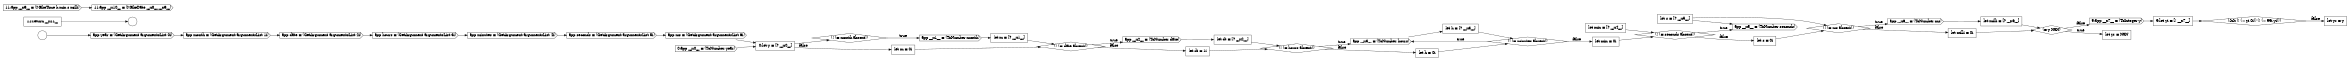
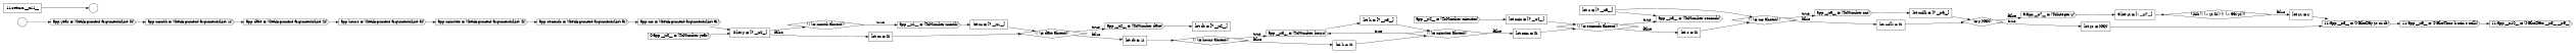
  digraph {
    rankdir=LR
    node [color=black fillcolor=white shape=cds style=filled]
    edge [color=black]
    n1 [label=<<font color="black">app __x1__ = (ToNumber month)</font>>]
    n2 [label=<<font color="black">     <table border="0" cellborder="1" cellspacing="0" cellpadding="10">       <tr><td align="left">let m = [? __x1__]</td></tr>     </table>   </font>> margin=0 shape=none]
    n3 [label=<<font color="black">(! (= date absent))</font>> shape=diamond]
    n4 [label=<<font color="black">     <table border="0" cellborder="1" cellspacing="0" cellpadding="10">       <tr><td align="left">let h = [? __x3__]</td></tr>     </table>   </font>> margin=0 shape=none]
    n5 [label=<<font color="black">(! (= minutes absent))</font>> shape=diamond]
    n6 [label=<<font color="black">app __x3__ = (ToNumber hours)</font>>]
    n7 [label=<<font color="black">     <table border="0" cellborder="1" cellspacing="0" cellpadding="10">       <tr><td align="left">let min = 0i</td></tr>     </table>   </font>> margin=0 shape=none]
    n8 [label=<<font color="black">     <table border="0" cellborder="1" cellspacing="0" cellpadding="10">       <tr><td align="left">let min = [? __x4__]</td></tr>     </table>   </font>> margin=0 shape=none]
    n9 [label=<<font color="black">(! (= seconds absent))</font>> shape=diamond]
    n10 [label=<<font color="black">     <table border="0" cellborder="1" cellspacing="0" cellpadding="10">       <tr><td align="left">let s = 0i</td></tr>     </table>   </font>> margin=0 shape=none]
    n11 [label=<<font color="black">app __x5__ = (ToNumber seconds)</font>>]
    n12 [label=<<font color="black">app ms = (GetArgument argumentsList 6i)</font>>]
    n13 [label=<<font color="black">     <table border="0" cellborder="1" cellspacing="0" cellpadding="10">       <tr><td align="left">0:let y = [? __x0__]</td></tr>     </table>   </font>> margin=0 shape=none]
    n14 [label=<<font color="black">0:app __x0__ = (ToNumber year)</font>>]
    n15 [label=<<font color="black">     <table border="0" cellborder="1" cellspacing="0" cellpadding="10">       <tr><td align="left">11:return __x11__</td></tr>     </table>   </font>> margin=0 shape=none]
    n16 [label=" " shape=circle]
    n17 [label=<<font color="black">9:app __x7__ = (ToInteger y)</font>>]
    n18 [label=<<font color="black">     <table border="0" cellborder="1" cellspacing="0" cellpadding="10">       <tr><td align="left">9:let yi = [! __x7__]</td></tr>     </table>   </font>> margin=0 shape=none]
    n19 [label=<<font color="black">(&amp;&amp; (! (&lt; yi 0i)) (! (&lt; 99i yi)))</font>> shape=diamond]
    n20 [label=<<font color="black">(! (= hours absent))</font>> shape=diamond]
    n21 [label=<<font color="black">     <table border="0" cellborder="1" cellspacing="0" cellpadding="10">       <tr><td align="left">let h = 0i</td></tr>     </table>   </font>> margin=0 shape=none]
    n22 [label=<<font color="black">app __x2__ = (ToNumber date)</font>>]
    n23 [label=<<font color="black">     <table border="0" cellborder="1" cellspacing="0" cellpadding="10">       <tr><td align="left">let dt = [? __x2__]</td></tr>     </table>   </font>> margin=0 shape=none]
    n24 [label=<<font color="black">(! (= month absent))</font>> shape=diamond]
    n25 [label=<<font color="black">     <table border="0" cellborder="1" cellspacing="0" cellpadding="10">       <tr><td align="left">let m = 0i</td></tr>     </table>   </font>> margin=0 shape=none]
    n26 [label=<<font color="black">     <table border="0" cellborder="1" cellspacing="0" cellpadding="10">       <tr><td align="left">let s = [? __x5__]</td></tr>     </table>   </font>> margin=0 shape=none]
    n27 [label=<<font color="black">(! (= ms absent))</font>> shape=diamond]
    n28 [label=<<font color="black">app __x6__ = (ToNumber ms)</font>>]
    n29 [label=<<font color="black">     <table border="0" cellborder="1" cellspacing="0" cellpadding="10">       <tr><td align="left">let milli = 0i</td></tr>     </table>   </font>> margin=0 shape=none]
    n30 [label=<<font color="black">(= y NaN)</font>> shape=diamond]
    n31 [label=<<font color="black">     <table border="0" cellborder="1" cellspacing="0" cellpadding="10">       <tr><td align="left">let yr = NaN</td></tr>     </table>   </font>> margin=0 shape=none]
+   n32 [label=<<font color="black">11:app __x8__ = (MakeDay yr m dt)</font>>]
    n33 [label=<<font color="black">11:app __x9__ = (MakeTime h min s milli)</font>>]
    n34 [label=<<font color="black">11:app __x10__ = (MakeDate __x8__ __x9__)</font>>]
    n35 [label=<<font color="black">app year = (GetArgument argumentsList 0i)</font>>]
    n36 [label=<<font color="black">app month = (GetArgument argumentsList 1i)</font>>]
    n37 [label=<<font color="black">app date = (GetArgument argumentsList 2i)</font>>]
    n38 [label=<<font color="black">     <table border="0" cellborder="1" cellspacing="0" cellpadding="10">       <tr><td align="left">let milli = [? __x6__]</td></tr>     </table>   </font>> margin=0 shape=none]
    n39 [label=<<font color="black">app minutes = (GetArgument argumentsList 4i)</font>>]
    n40 [label=<<font color="black">app seconds = (GetArgument argumentsList 5i)</font>>]
    n41 [label=<<font color="black">     <table border="0" cellborder="1" cellspacing="0" cellpadding="10">       <tr><td align="left">let dt = 1i</td></tr>     </table>   </font>> margin=0 shape=none]
    n42 [label=<<font color="black">app hours = (GetArgument argumentsList 3i)</font>>]
+   n43 [label=<<font color="black">app __x4__ = (ToNumber minutes)</font>>]
    n44 [label=<<font color="black">     <table border="0" cellborder="1" cellspacing="0" cellpadding="10">       <tr><td align="left">let yr = y</td></tr>     </table>   </font>> margin=0 shape=none]
    n45 [label=" " shape=circle]
    n1 -> n2
    n2 -> n3
    n3 -> n22 [label=<<font color="black">true</font>>]
    n3 -> n41 [label=<<font color="black">false</font>>]
    n4 -> n5
    n5 -> n6 [label=<<font color="black">true</font>>]
    n5 -> n7 [label=<<font color="black">false</font>>]
    n6 -> n4
    n7 -> n9
    n8 -> n9
    n9 -> n10 [label=<<font color="black">false</font>>]
    n9 -> n11 [label=<<font color="black">true</font>>]
    n10 -> n27
    n12 -> n13
    n13 -> n24
    n13 -> n25 [label=<<font color="black">false</font>>]
    n14 -> n13
    n15 -> n16
    n17 -> n18
    n18 -> n19
    n19 -> n44 [label=<<font color="black">false</font>>]
    n20 -> n6 [label=<<font color="black">true</font>>]
    n20 -> n21 [label=<<font color="black">false</font>>]
    n21 -> n5
    n22 -> n23
-   n23 -> n20
    n24 -> n1 [label=<<font color="black">true</font>>]
    n25 -> n3
    n26 -> n11
    n26 -> n27
    n27 -> n28 [label=<<font color="black">true</font>>]
    n27 -> n29 [label=<<font color="black">false</font>>]
    n28 -> n38
    n29 -> n30
    n30 -> n17 [label=<<font color="black">false</font>>]
    n30 -> n31 [label=<<font color="black">true</font>>]
+   n31 -> n32
+   n32 -> n33
    n33 -> n34
    n35 -> n36
    n36 -> n37
    n37 -> n42
    n38 -> n30
    n39 -> n40
    n40 -> n12
    n41 -> n20
    n42 -> n39
+   n43 -> n8
+   n44 -> n32
    n45 -> n35
  }
